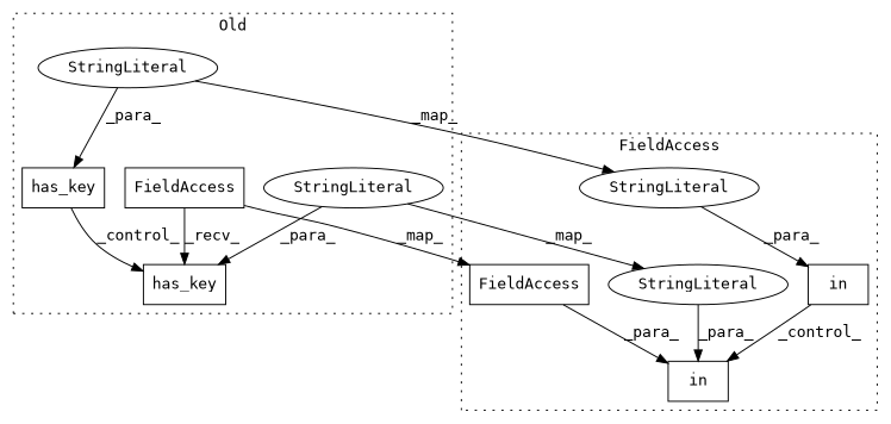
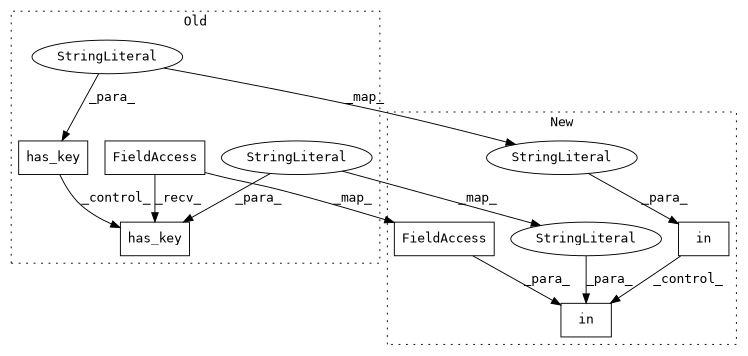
  digraph {
    fontname="DejaVu Sans Mono"
    node [a=45 l="8,1" s=479 shape=box fontname="DejaVu Sans Mono"]
    edge [fontname="DejaVu Sans Mono"]
    n1 [a=32 label=has_key s="491,513"]
    n2 [a=22 l=13 label=FieldAccess s=477]
    n3 [l=14 label=StringLiteral s=499 shape=ellipse]
    n4 [a=32 label=has_key s="444,462"]
    n5 [l=10 label=StringLiteral s=452 shape=ellipse]
    n6 [a=105 l=31 label=in]
    n7 [a=22 l=13 label=FieldAccess s=497]
    n8 [l=14 label=StringLiteral shape=ellipse]
    n9 [a=105 l=18 label=in s=441]
    n10 [l=10 label=StringLiteral s=441 shape=ellipse]
    subgraph cluster_1 {
      label=Old
      style=dotted
      n1
      n2
      n3
      n4
      n5
    }
    subgraph cluster_2 {
-     label=FieldAccess
+     label=New
      style=dotted
      n6
      n7
      n8
      n9
      n10
    }
    n2 -> n1 [label=_recv_]
    n2 -> n7 [label=_map_]
    n3 -> n1 [label=_para_]
    n3 -> n8 [label=_map_]
    n4 -> n1 [label=_control_]
    n5 -> n4 [label=_para_]
    n5 -> n10 [label=_map_]
    n7 -> n6 [label=_para_]
    n8 -> n6 [label=_para_]
    n9 -> n6 [label=_control_]
    n10 -> n9 [label=_para_]
  }
